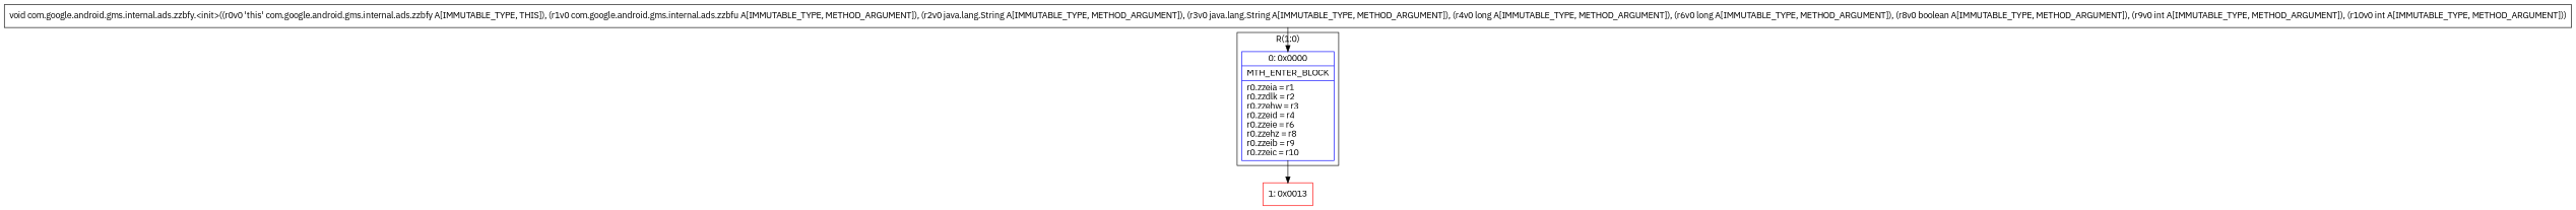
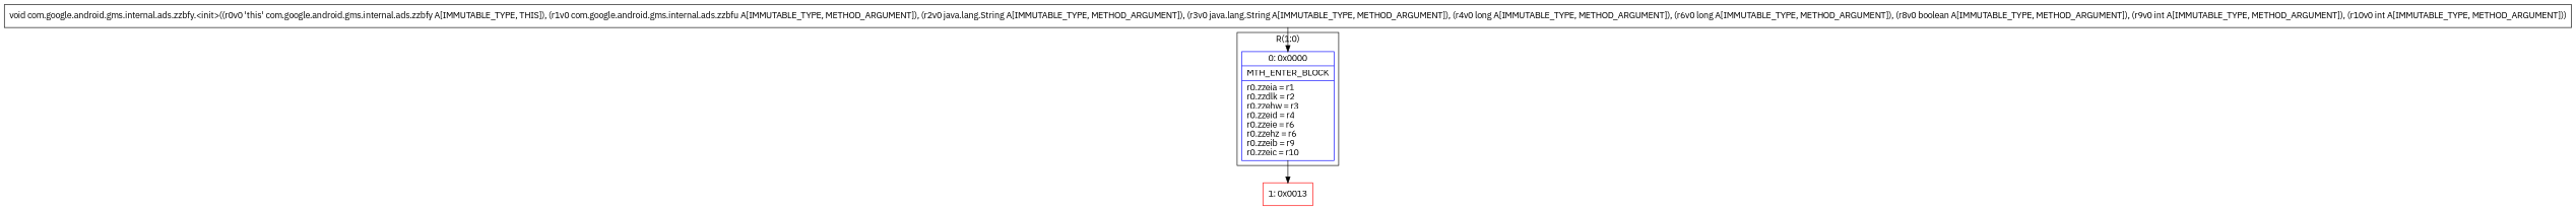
  digraph {
    fontname="IBM Plex Sans"
    node [shape=record fontname="IBM Plex Sans"]
    edge [fontname="IBM Plex Sans"]
-   n1 [color=blue label="{0\:\ 0x0000|MTH_ENTER_BLOCK\l|r0.zzeia = r1\lr0.zzdlk = r2\lr0.zzehw = r3\lr0.zzeid = r4\lr0.zzeie = r6\lr0.zzehz = r8\lr0.zzeib = r9\lr0.zzeic = r10\l}"]
+   n1 [color=blue label="{0\:\ 0x0000|MTH_ENTER_BLOCK\l|r0.zzeia = r1\lr0.zzdlk = r2\lr0.zzehw = r3\lr0.zzeid = r4\lr0.zzeie = r6\lr0.zzehz = r6\lr0.zzeib = r9\lr0.zzeic = r10\l}"]
    n2 [color=red label="{1\:\ 0x0013}"]
    n3 [label="{void com.google.android.gms.internal.ads.zzbfy.\<init\>((r0v0 'this' com.google.android.gms.internal.ads.zzbfy A[IMMUTABLE_TYPE, THIS]), (r1v0 com.google.android.gms.internal.ads.zzbfu A[IMMUTABLE_TYPE, METHOD_ARGUMENT]), (r2v0 java.lang.String A[IMMUTABLE_TYPE, METHOD_ARGUMENT]), (r3v0 java.lang.String A[IMMUTABLE_TYPE, METHOD_ARGUMENT]), (r4v0 long A[IMMUTABLE_TYPE, METHOD_ARGUMENT]), (r6v0 long A[IMMUTABLE_TYPE, METHOD_ARGUMENT]), (r8v0 boolean A[IMMUTABLE_TYPE, METHOD_ARGUMENT]), (r9v0 int A[IMMUTABLE_TYPE, METHOD_ARGUMENT]), (r10v0 int A[IMMUTABLE_TYPE, METHOD_ARGUMENT])) }"]
    subgraph cluster_1 {
      label="R(1:0)"
      n1
    }
    n1 -> n2
    n3 -> n1
  }
